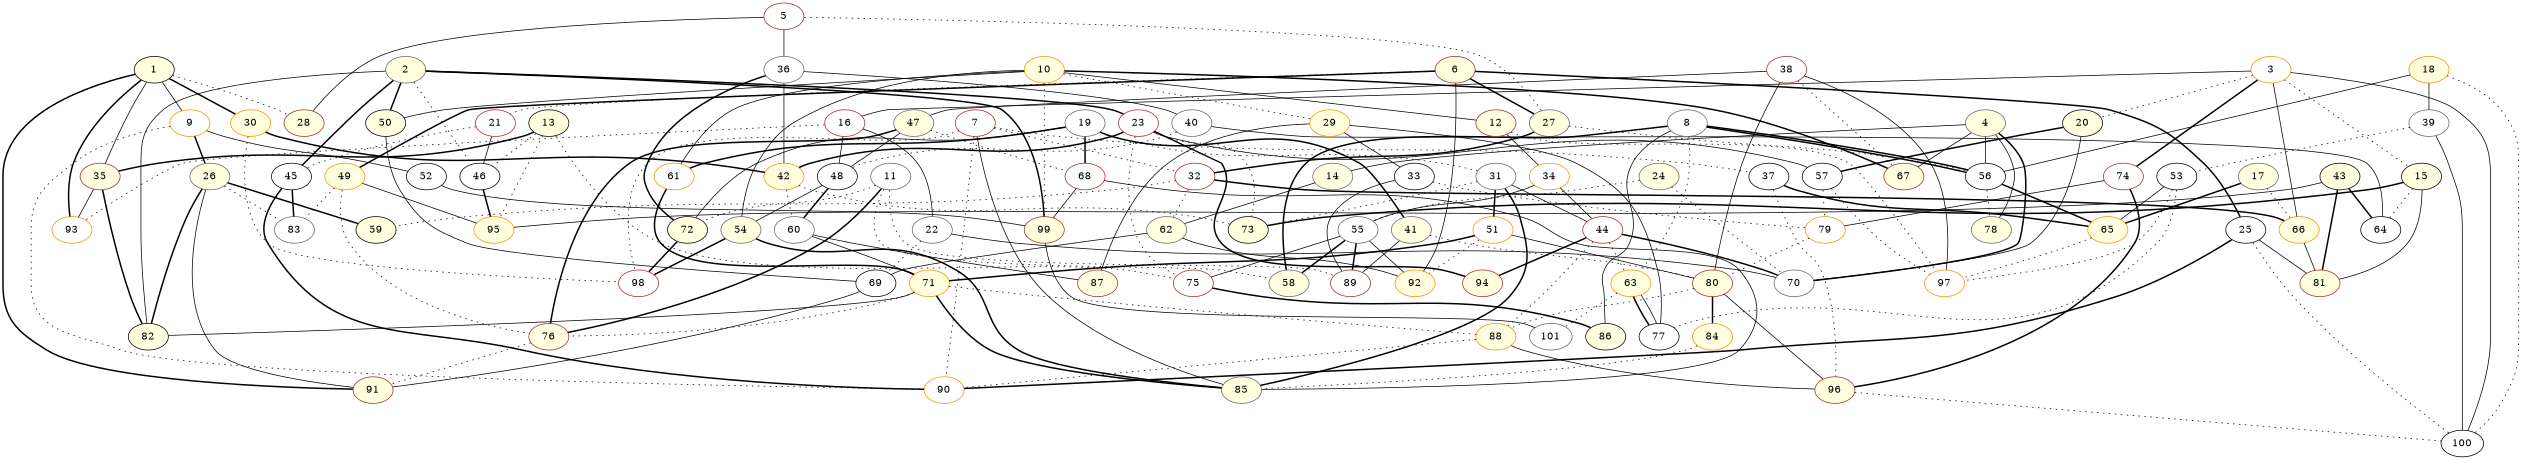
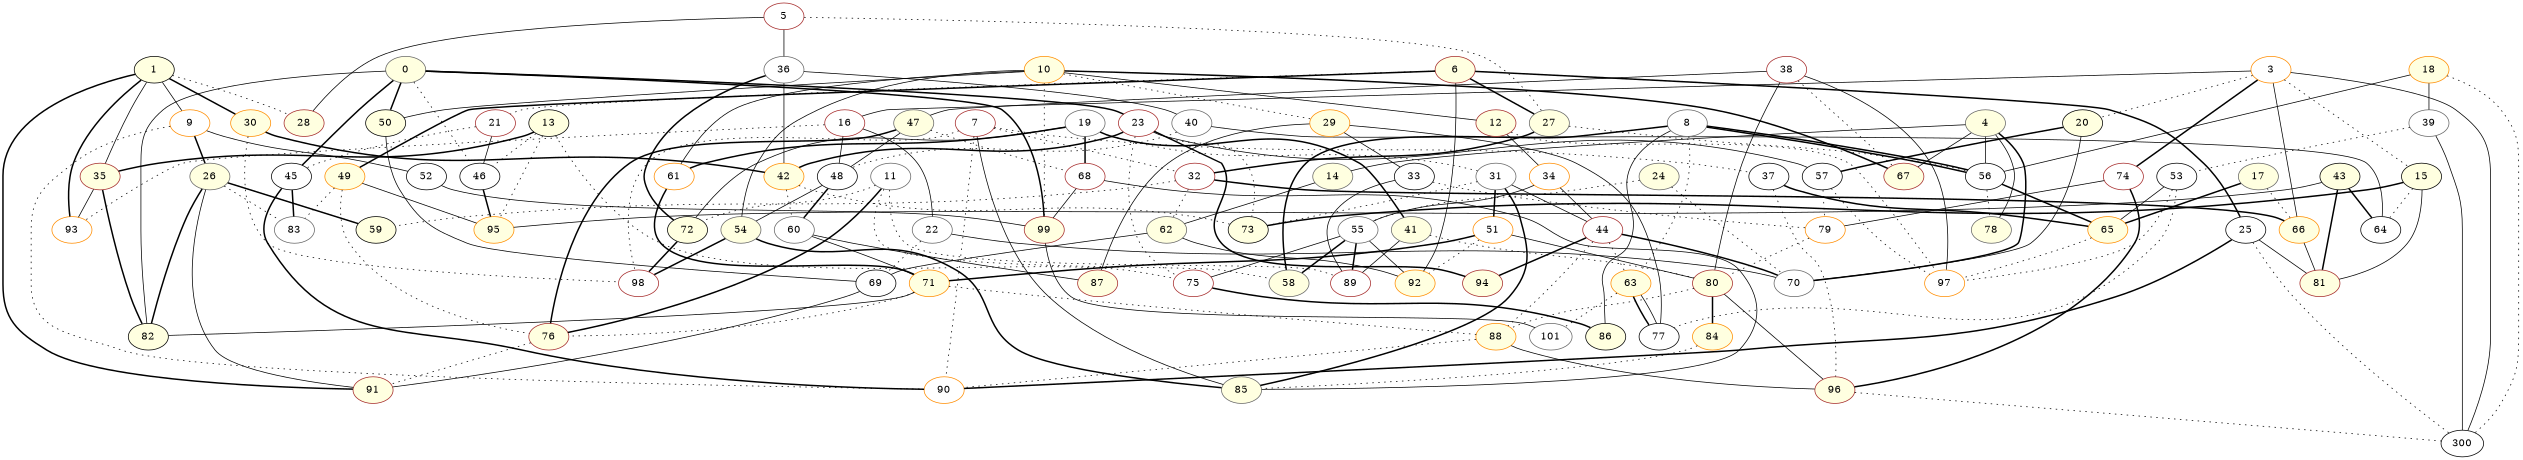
  graph {
    node [color=gray40 fillcolor=lightyellow style=filled]
    edge [style=solid]
    1 [color=black]
    9 [color=darkorange fillcolor=white]
    28 [color=brown]
    30 [color=darkorange]
    35 [color=brown]
    91 [color=brown]
    93 [color=darkorange fillcolor=white]
    90 [color=darkorange fillcolor=white]
    26
    52 [color=black fillcolor=white]
    98 [color=brown fillcolor=white]
    42 [color=darkorange]
    82 [color=black]
    23 [color=brown fillcolor=white]
-   2
+   2 [label=0]
    45 [color=black fillcolor=white]
    46 [color=black fillcolor=white]
    50 [color=black]
    99 [color=brown]
    75 [color=brown fillcolor=white]
    73 [color=black]
    57 [color=black fillcolor=white]
    94 [color=brown]
    83 [fillcolor=white]
    95 [color=darkorange]
    69 [color=black fillcolor=white]
    101 [fillcolor=white]
    3 [color=darkorange fillcolor=white]
    15 [color=black]
    16 [color=brown fillcolor=white]
    20 [color=black]
    66 [color=darkorange]
    74 [color=brown fillcolor=white]
-   100 [color=black fillcolor=white]
+   100 [color=black fillcolor=white label=300]
    64 [color=black fillcolor=white]
    81 [color=brown]
    22 [fillcolor=white]
    48 [color=black fillcolor=white]
    70 [fillcolor=white]
    79 [color=darkorange fillcolor=white]
    96 [color=brown]
    4
    14
    56 [color=black fillcolor=white]
    67 [color=brown]
    78
    62
    65 [color=darkorange]
    5 [color=brown fillcolor=white]
    27
    36 [fillcolor=white]
    32 [color=brown fillcolor=white]
    72 [color=black]
    40 [fillcolor=white]
    6 [color=brown]
    21 [color=brown fillcolor=white]
    25 [color=black fillcolor=white]
    49 [color=darkorange]
    92 [color=darkorange]
    76 [color=brown]
    7 [color=brown fillcolor=white]
    37 [color=black fillcolor=white]
    85
    59 [color=black]
    8 [fillcolor=white]
    58
    63 [color=darkorange]
    86 [color=black]
    77 [color=black fillcolor=white]
    10 [color=darkorange]
    12 [color=brown]
    29 [color=darkorange]
    54
    61 [color=darkorange fillcolor=white]
    34 [color=darkorange fillcolor=white]
    97 [color=darkorange fillcolor=white]
    33 [color=black fillcolor=white]
    87 [color=brown]
    71 [color=darkorange]
    11 [fillcolor=white]
    89 [color=brown fillcolor=white]
    55 [fillcolor=white]
    44 [color=brown fillcolor=white]
    13 [color=black]
    60 [fillcolor=white]
    17
    18 [color=darkorange]
    39 [fillcolor=white]
    53 [color=black fillcolor=white]
    19 [fillcolor=white]
    31 [fillcolor=white]
    41
    68 [color=brown fillcolor=white]
    51 [color=darkorange fillcolor=white]
    80 [color=brown]
    24
    88 [color=darkorange]
    38 [color=brown fillcolor=white]
    47
    84 [color=darkorange]
    43 [color=black]
    1 -- 9
    1 -- 28 [style=dotted]
    1 -- 30 [style=bold]
    1 -- 35
    1 -- 91 [style=bold]
    1 -- 93 [style=bold]
    9 -- 90 [style=dotted]
    9 -- 26 [style=bold]
    9 -- 52
    30 -- 98 [style=dotted]
    30 -- 42 [style=bold]
    35 -- 93
    35 -- 82 [style=bold]
    26 -- 91
    26 -- 82 [style=bold]
    26 -- 83 [style=dotted]
    26 -- 59 [style=bold]
    52 -- 99
    42 -- 73 [style=dotted]
    42 -- 60 [style=dotted]
    23 -- 42 [style=bold]
    23 -- 75 [style=dotted]
    23 -- 73 [style=dotted]
    23 -- 57
    23 -- 94 [style=bold]
    2 -- 82
    2 -- 23 [style=bold]
    2 -- 45 [style=bold]
    2 -- 46 [style=dotted]
    2 -- 50 [style=bold]
    2 -- 99 [style=bold]
    45 -- 90 [style=bold]
    45 -- 83 [style=bold]
    46 -- 95 [style=bold]
    50 -- 69
    99 -- 101
    75 -- 86 [style=bold]
    57 -- 79 [style=dotted]
    57 -- 97 [style=dotted]
    69 -- 91
    3 -- 15 [style=dotted]
    3 -- 16
    3 -- 20 [style=dotted]
    3 -- 66
    3 -- 74 [style=bold]
    3 -- 100
    15 -- 73 [style=bold]
    15 -- 64 [style=dotted]
    15 -- 81
    16 -- 93 [style=dotted]
    16 -- 22
    16 -- 48
    20 -- 57 [style=bold]
    20 -- 70
    66 -- 81
    74 -- 79
    74 -- 96 [style=bold]
    22 -- 69 [style=dotted]
    22 -- 70
    48 -- 54
    48 -- 60 [style=bold]
    79 -- 80 [style=dotted]
    96 -- 100 [style=dotted]
    4 -- 70 [style=bold]
    4 -- 14
    4 -- 56
    4 -- 67
    4 -- 78
    14 -- 62
    56 -- 78 [style=dotted]
    56 -- 65 [style=bold]
    62 -- 69
    62 -- 92
    65 -- 97 [style=dotted]
    5 -- 28
    5 -- 27 [style=dotted]
    5 -- 36
    27 -- 56 [style=dotted]
    27 -- 32 [style=bold]
    36 -- 42
    36 -- 72 [style=bold]
    36 -- 40
    32 -- 66 [style=bold]
    32 -- 62 [style=dotted]
    32 -- 59 [style=dotted]
    72 -- 98 [style=bold]
    40 -- 64
    40 -- 48 [style=dotted]
    6 -- 27 [style=bold]
    6 -- 21 [style=dotted]
    6 -- 25 [style=bold]
    6 -- 49 [style=bold]
    6 -- 92
    21 -- 45 [style=dotted]
    21 -- 46
    25 -- 90 [style=bold]
    25 -- 100 [style=dotted]
    25 -- 81
    49 -- 83 [style=dotted]
    49 -- 95
    49 -- 76 [style=dotted]
    76 -- 91 [style=dotted]
    7 -- 90 [style=dotted]
    7 -- 98 [style=dotted]
    7 -- 32 [style=dotted]
    7 -- 37 [style=dotted]
    7 -- 85
    37 -- 96 [style=dotted]
    37 -- 65 [style=bold]
    8 -- 56 [style=bold]
    8 -- 56 [style=bold]
    8 -- 58 [style=bold]
    8 -- 63 [style=dotted]
    8 -- 86
    63 -- 101 [style=dotted]
    63 -- 77 [style=bold]
    63 -- 77
    10 -- 50
    10 -- 99 [style=dotted]
    10 -- 67 [style=bold]
    10 -- 12
    10 -- 29 [style=dotted]
    10 -- 54
    10 -- 61
    12 -- 34
    12 -- 97 [style=dotted]
    29 -- 77
    29 -- 33
    29 -- 87
    54 -- 98 [style=bold]
    54 -- 85 [style=bold]
    61 -- 71 [style=bold]
    34 -- 55
    34 -- 44
    33 -- 79 [style=dotted]
    33 -- 89
    71 -- 82
    71 -- 76 [style=dotted]
-   71 -- 85 [style=bold]
    71 -- 88 [style=dotted]
    11 -- 72 [style=dotted]
    11 -- 76 [style=bold]
    11 -- 58 [style=dotted]
    11 -- 89 [style=dotted]
    55 -- 75
    55 -- 92
    55 -- 58 [style=bold]
    55 -- 89 [style=bold]
    44 -- 94 [style=bold]
    44 -- 70 [style=bold]
    44 -- 63 [style=dotted]
    44 -- 88 [style=dotted]
    13 -- 35 [style=bold]
    13 -- 46 [style=dotted]
    13 -- 75 [style=dotted]
    13 -- 95 [style=dotted]
    60 -- 87
    60 -- 71
    17 -- 66 [style=dotted]
    17 -- 65 [style=bold]
    18 -- 100 [style=dotted]
    18 -- 56
    18 -- 39
    39 -- 100
    39 -- 53 [style=dotted]
    53 -- 65
    53 -- 77 [style=dotted]
    53 -- 97 [style=dotted]
    19 -- 72
    19 -- 61 [style=bold]
    19 -- 31 [style=dotted]
    19 -- 41 [style=bold]
    19 -- 68 [style=bold]
    31 -- 73 [style=dotted]
    31 -- 85 [style=bold]
    31 -- 44
    31 -- 51 [style=bold]
    41 -- 89
    41 -- 80 [style=dotted]
    68 -- 99
    68 -- 85
    51 -- 92 [style=dotted]
    51 -- 71 [style=bold]
    51 -- 80
    80 -- 96
    80 -- 88 [style=dotted]
    80 -- 84 [style=bold]
    24 -- 70 [style=dotted]
    24 -- 55 [style=dotted]
    88 -- 90 [style=dotted]
    88 -- 96
    38 -- 67 [style=dotted]
    38 -- 97
    38 -- 80
    38 -- 47
    47 -- 48
    47 -- 76 [style=bold]
    47 -- 68 [style=dotted]
    84 -- 85 [style=dotted]
    43 -- 95
    43 -- 64 [style=bold]
    43 -- 81 [style=bold]
  }
